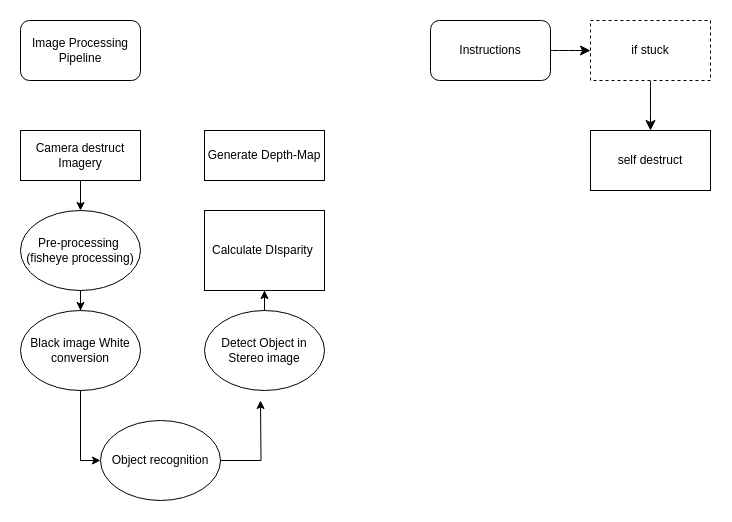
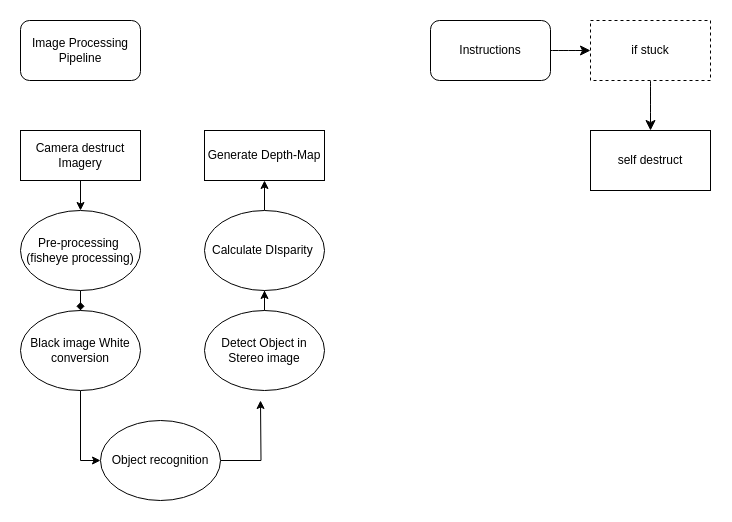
  <mxCell id="0" />
  <mxCell id="1" parent="0" />
  <mxCell id="2" value="" style="edgeStyle=orthogonalEdgeStyle;rounded=0;orthogonalLoop=1;jettySize=auto;html=1;" parent="1" source="3" target="5" edge="1"><mxGeometry relative="1" as="geometry" /></mxCell>
  <mxCell id="3" value="Camera destruct Imagery" style="rounded=0;whiteSpace=wrap;html=1;" parent="1" vertex="1"><mxGeometry x="20" y="130" width="120" height="50" as="geometry" /></mxCell>
- <mxCell id="4" value="" style="edgeStyle=orthogonalEdgeStyle;rounded=0;orthogonalLoop=1;jettySize=auto;html=1;" parent="1" source="5" target="7" edge="1"><mxGeometry relative="1" as="geometry" /></mxCell>
+ <mxCell id="4" value="" style="edgeStyle=orthogonalEdgeStyle;rounded=0;orthogonalLoop=1;jettySize=auto;html=1;endArrow=diamond;" parent="1" source="5" target="7" edge="1"><mxGeometry relative="1" as="geometry" /></mxCell>
  <mxCell id="5" value="Pre-processing&amp;nbsp;&lt;div&gt;(fisheye processing&lt;span style=&quot;background-color: transparent; color: light-dark(rgb(0, 0, 0), rgb(255, 255, 255));&quot;&gt;)&lt;/span&gt;&lt;/div&gt;" style="ellipse;whiteSpace=wrap;html=1;" parent="1" vertex="1"><mxGeometry x="20" y="210" width="120" height="80" as="geometry" /></mxCell>
  <mxCell id="6" style="edgeStyle=orthogonalEdgeStyle;rounded=0;orthogonalLoop=1;jettySize=auto;html=1;entryX=0;entryY=0.5;entryDx=0;entryDy=0;" parent="1" source="7" target="9" edge="1"><mxGeometry relative="1" as="geometry" /></mxCell>
  <mxCell id="7" value="Black image White conversion" style="ellipse;whiteSpace=wrap;html=1;" parent="1" vertex="1"><mxGeometry x="20" y="310" width="120" height="80" as="geometry" /></mxCell>
  <mxCell id="8" style="edgeStyle=orthogonalEdgeStyle;rounded=0;orthogonalLoop=1;jettySize=auto;html=1;" parent="1" source="9" edge="1"><mxGeometry relative="1" as="geometry"><mxPoint x="260" y="400" as="targetPoint" /></mxGeometry></mxCell>
  <mxCell id="9" value="Object recognition" style="ellipse;whiteSpace=wrap;html=1;" parent="1" vertex="1"><mxGeometry x="100" y="420" width="120" height="80" as="geometry" /></mxCell>
  <mxCell id="10" value="" style="edgeStyle=orthogonalEdgeStyle;rounded=0;orthogonalLoop=1;jettySize=auto;html=1;" parent="1" source="11" target="13" edge="1"><mxGeometry relative="1" as="geometry" /></mxCell>
  <mxCell id="11" value="Detect Object in Stereo image" style="ellipse;whiteSpace=wrap;html=1;" parent="1" vertex="1"><mxGeometry x="204" y="310" width="120" height="80" as="geometry" /></mxCell>
- <mxCell id="13" value="Calculate DIsparity&amp;nbsp;" style="whiteSpace=wrap;html=1;rounded=0;" parent="1" vertex="1"><mxGeometry x="204" y="210" width="120" height="80" as="geometry" /></mxCell>
+ <mxCell id="12" value="" style="edgeStyle=orthogonalEdgeStyle;rounded=0;orthogonalLoop=1;jettySize=auto;html=1;" parent="1" source="13" target="14" edge="1"><mxGeometry relative="1" as="geometry" /></mxCell>
+ <mxCell id="13" value="Calculate DIsparity&amp;nbsp;" style="ellipse;whiteSpace=wrap;html=1;" parent="1" vertex="1"><mxGeometry x="204" y="210" width="120" height="80" as="geometry" /></mxCell>
  <mxCell id="14" value="Generate Depth-Map" style="whiteSpace=wrap;html=1;" parent="1" vertex="1"><mxGeometry x="204" y="130" width="120" height="50" as="geometry" /></mxCell>
  <mxCell id="15" value="" style="edgeStyle=none;curved=1;rounded=0;orthogonalLoop=1;jettySize=auto;html=1;fontSize=12;startSize=8;endSize=8;" edge="1" parent="1" source="16" target="20"><mxGeometry relative="1" as="geometry" /></mxCell>
  <mxCell id="16" value="Instructions" style="rounded=1;whiteSpace=wrap;html=1;" parent="1" vertex="1"><mxGeometry x="430" y="20" width="120" height="60" as="geometry" /></mxCell>
  <mxCell id="17" value="Image Processing Pipeline" style="rounded=1;whiteSpace=wrap;html=1;" parent="1" vertex="1"><mxGeometry x="20" y="20" width="120" height="60" as="geometry" /></mxCell>
  <mxCell id="18" value="self destruct" style="rounded=0;whiteSpace=wrap;html=1;" vertex="1" parent="1"><mxGeometry x="590" y="130" width="120" height="60" as="geometry" /></mxCell>
  <mxCell id="19" value="" style="edgeStyle=none;curved=1;rounded=0;orthogonalLoop=1;jettySize=auto;html=1;fontSize=12;startSize=8;endSize=8;" edge="1" parent="1" source="20" target="18"><mxGeometry relative="1" as="geometry" /></mxCell>
  <mxCell id="20" value="if stuck" style="rounded=0;whiteSpace=wrap;html=1;dashed=1;" vertex="1" parent="1"><mxGeometry x="590" y="20" width="120" height="60" as="geometry" /></mxCell>
